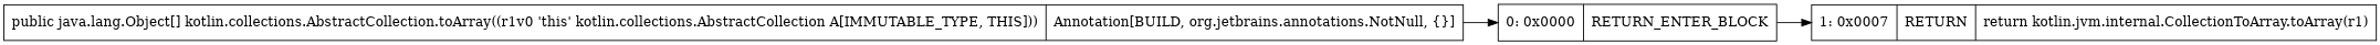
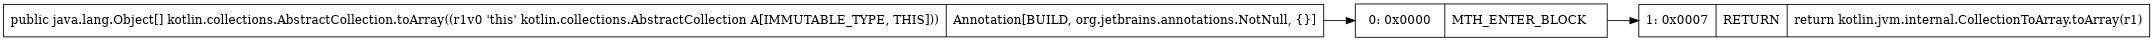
  digraph {
    rankdir=LR
    node [shape=record]
-   n1 [label="{0\:\ 0x0000|RETURN_ENTER_BLOCK\l}"]
+   n1 [label="{0\:\ 0x0000|MTH_ENTER_BLOCK\l}"]
    n2 [label="{1\:\ 0x0007|RETURN\l|return kotlin.jvm.internal.CollectionToArray.toArray(r1)\l}"]
    n3 [label="{public java.lang.Object[] kotlin.collections.AbstractCollection.toArray((r1v0 'this' kotlin.collections.AbstractCollection A[IMMUTABLE_TYPE, THIS]))  | Annotation[BUILD, org.jetbrains.annotations.NotNull, \{\}]\l}"]
    n1 -> n2
    n3 -> n1
  }
